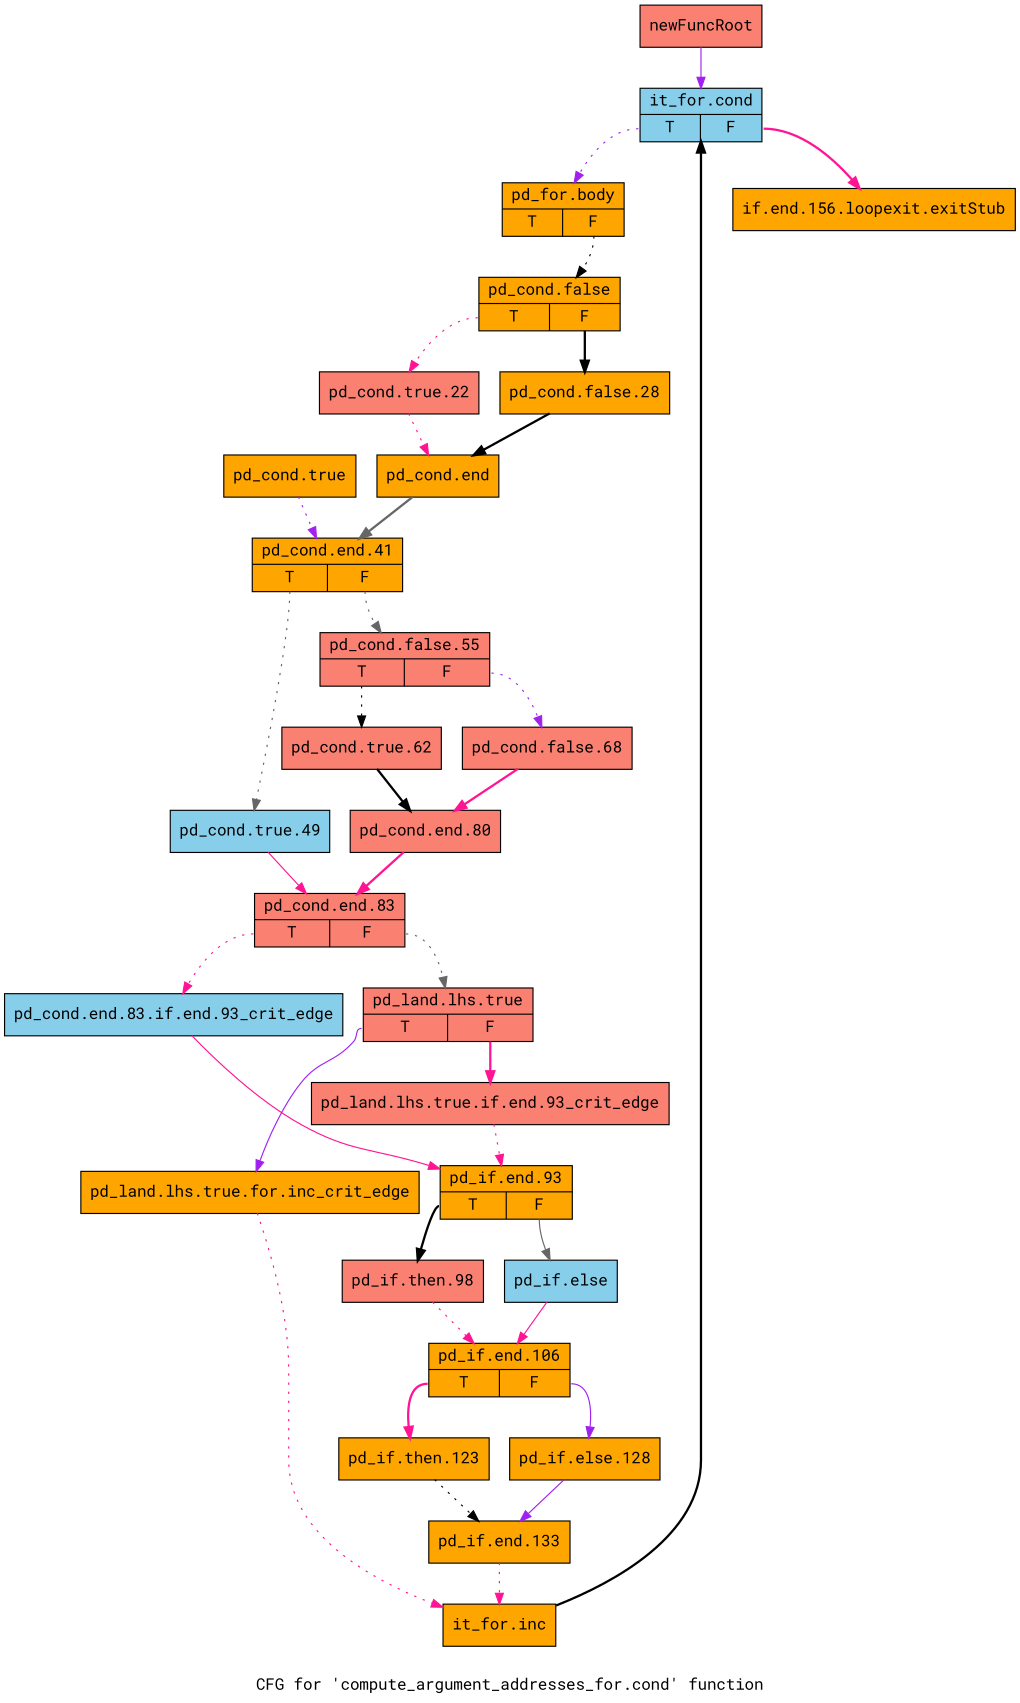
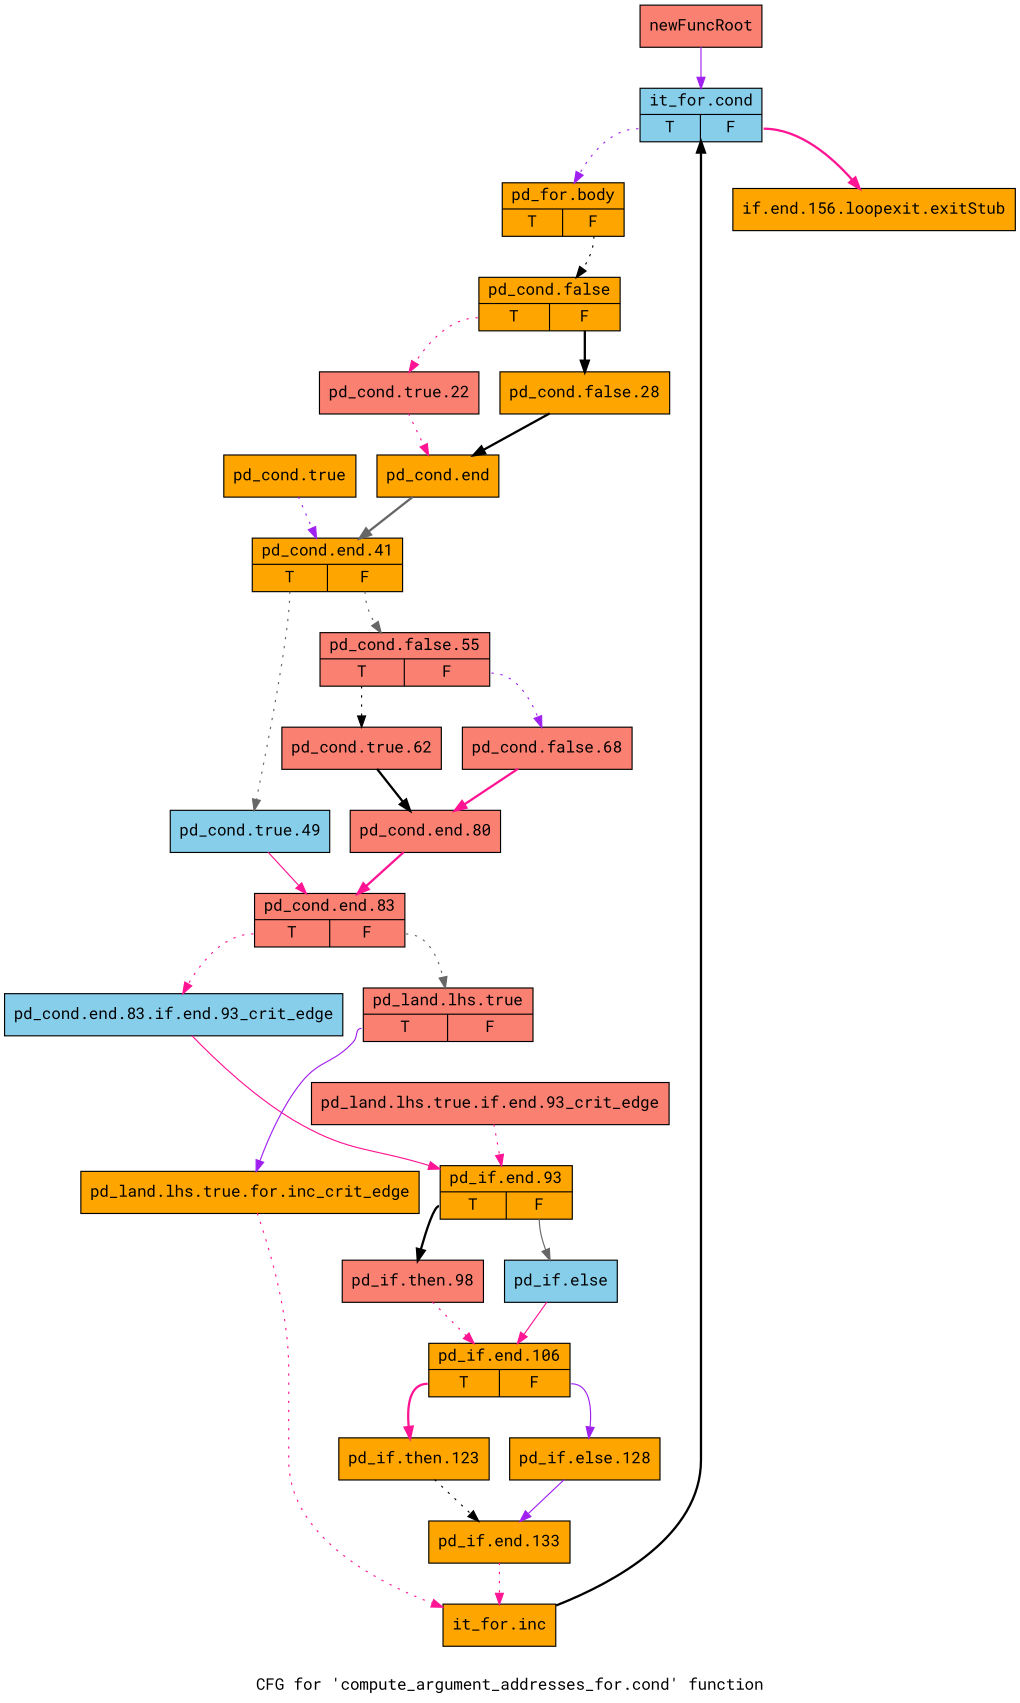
  digraph {
    fontname="Roboto Mono"
    label="CFG for 'compute_argument_addresses_for.cond' function"
    node [fillcolor=orange fontname="Roboto Mono" shape=record style=filled]
    edge [color=deeppink fontname="Roboto Mono" style=dotted]
    n1 [fillcolor=salmon label="{newFuncRoot}"]
    n2 [fillcolor=skyblue label="{it_for.cond|{<s0>T|<s1>F}}"]
    n3 [label="{if.end.156.loopexit.exitStub}"]
    n4 [label="{pd_for.body|{<s0>T|<s1>F}}"]
    n5 [label="{pd_cond.false|{<s0>T|<s1>F}}"]
    n6 [label="{pd_cond.true}"]
    n7 [label="{pd_cond.end.41|{<s0>T|<s1>F}}"]
    n8 [fillcolor=salmon label="{pd_cond.true.22}"]
    n9 [label="{pd_cond.false.28}"]
    n10 [fillcolor=skyblue label="{pd_cond.true.49}"]
    n11 [fillcolor=salmon label="{pd_cond.false.55|{<s0>T|<s1>F}}"]
    n12 [label="{pd_cond.end}"]
    n13 [fillcolor=salmon label="{pd_cond.end.83|{<s0>T|<s1>F}}"]
    n14 [fillcolor=salmon label="{pd_cond.true.62}"]
    n15 [fillcolor=salmon label="{pd_cond.false.68}"]
    n16 [fillcolor=skyblue label="{pd_cond.end.83.if.end.93_crit_edge}"]
    n17 [fillcolor=salmon label="{pd_land.lhs.true|{<s0>T|<s1>F}}"]
    n18 [fillcolor=salmon label="{pd_cond.end.80}"]
    n19 [label="{pd_if.end.93|{<s0>T|<s1>F}}"]
    n20 [label="{pd_land.lhs.true.for.inc_crit_edge}"]
    n21 [fillcolor=salmon label="{pd_land.lhs.true.if.end.93_crit_edge}"]
    n22 [fillcolor=salmon label="{pd_if.then.98}"]
    n23 [fillcolor=skyblue label="{pd_if.else}"]
    n24 [label="{it_for.inc}"]
    n25 [label="{pd_if.end.106|{<s0>T|<s1>F}}"]
    n26 [label="{pd_if.then.123}"]
    n27 [label="{pd_if.else.128}"]
    n28 [label="{pd_if.end.133}"]
    n1 -> n2 [color=purple style=solid]
    n2 -> n3 [style=bold tailport=s1]
    n2 -> n4 [color=purple tailport=s0]
    n4 -> n5 [color=black tailport=s1]
    n5 -> n8 [tailport=s0]
    n5 -> n9 [color=black style=bold tailport=s1]
    n6 -> n7 [color=purple]
    n7 -> n10 [color=gray40 tailport=s0]
    n7 -> n11 [color=gray40 tailport=s1]
    n8 -> n12
    n9 -> n12 [color=black style=bold]
    n10 -> n13 [style=solid]
    n11 -> n14 [color=black tailport=s0]
    n11 -> n15 [color=purple tailport=s1]
    n12 -> n7 [color=gray40 style=bold]
    n13 -> n16 [tailport=s0]
    n13 -> n17 [color=gray40 tailport=s1]
    n14 -> n18 [color=black style=bold]
    n15 -> n18 [style=bold]
    n16 -> n19 [style=solid]
    n17 -> n20 [color=purple style=solid tailport=s0]
-   n17 -> n21 [style=bold tailport=s1]
    n18 -> n13 [style=bold]
    n19 -> n22 [color=black style=bold tailport=s0]
    n19 -> n23 [color=gray40 style=solid tailport=s1]
    n20 -> n24
    n21 -> n19
    n22 -> n25
    n23 -> n25 [style=solid]
    n24 -> n2 [color=black style=bold]
    n25 -> n26 [style=bold tailport=s0]
    n25 -> n27 [color=purple style=solid tailport=s1]
    n26 -> n28 [color=black]
    n27 -> n28 [color=purple style=solid]
    n28 -> n24
  }
